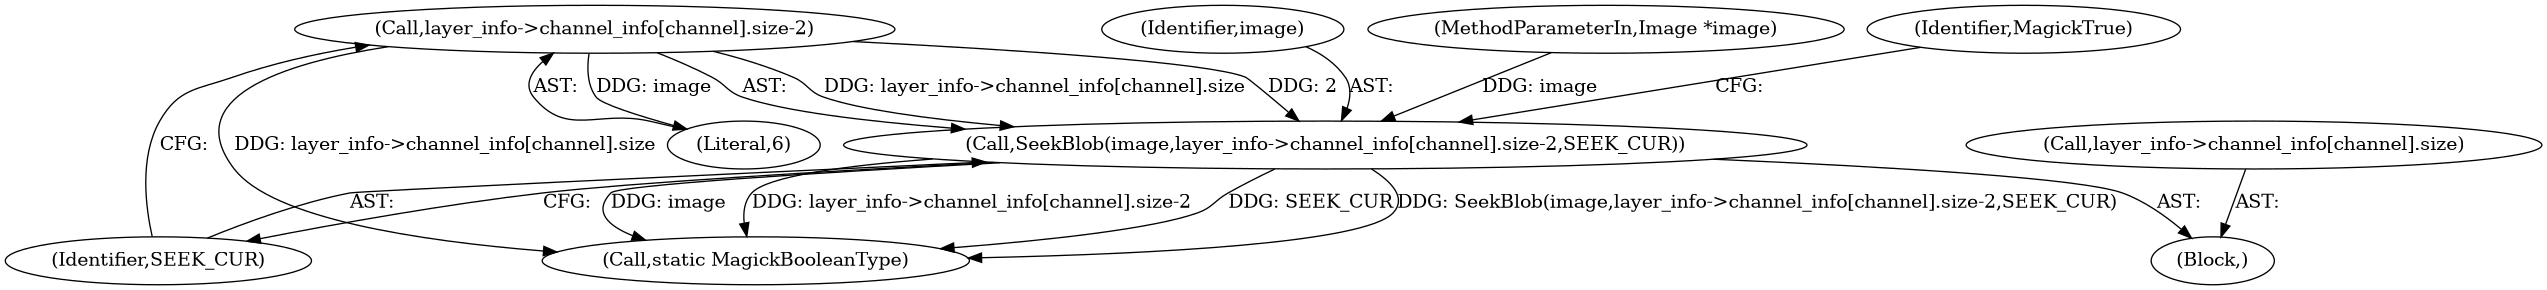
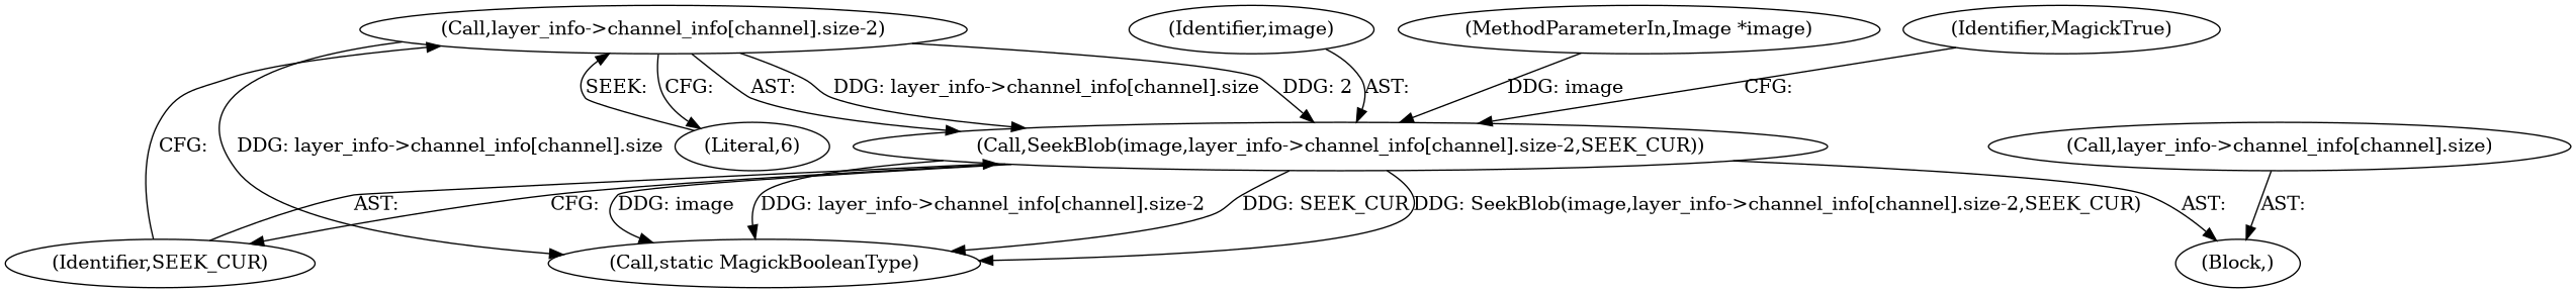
  digraph {
    n1 [label="(Call,layer_info->channel_info[channel].size-2)"]
    n2 [label="(Call,SeekBlob(image,layer_info->channel_info[channel].size-2,SEEK_CUR))"]
    n3 [label="(Call,static MagickBooleanType)"]
    n4 [label="(Literal,6)"]
    n5 [label="(Identifier,SEEK_CUR)"]
    n6 [label="(Block,)"]
    n7 [label="(Identifier,MagickTrue)"]
    n8 [label="(Identifier,image)"]
    n9 [label="(MethodParameterIn,Image *image)"]
    n10 [label="(Call,layer_info->channel_info[channel].size)"]
    n1 -> n2 [label="AST: "]
    n1 -> n2 [label="DDG: layer_info->channel_info[channel].size"]
    n1 -> n2 [label="DDG: 2"]
    n1 -> n3 [label="DDG: layer_info->channel_info[channel].size"]
-   n1 -> n4 [label="DDG: image"]
+   n1 -> n4 [label="CFG: "]
    n2 -> n3 [label="DDG: SEEK_CUR"]
    n2 -> n3 [label="DDG: SeekBlob(image,layer_info->channel_info[channel].size-2,SEEK_CUR)"]
    n2 -> n3 [label="DDG: image"]
    n2 -> n3 [label="DDG: layer_info->channel_info[channel].size-2"]
    n2 -> n5 [label="CFG: "]
    n2 -> n6 [label="AST: "]
-   n4 -> n1 [label="AST: "]
+   n4 -> n1 [label="SEEK: "]
    n5 -> n1 [label="CFG: "]
    n5 -> n2 [label="AST: "]
    n7 -> n2 [label="CFG: "]
    n8 -> n2 [label="AST: "]
    n9 -> n2 [label="DDG: image"]
    n10 -> n6 [label="AST: "]
  }
